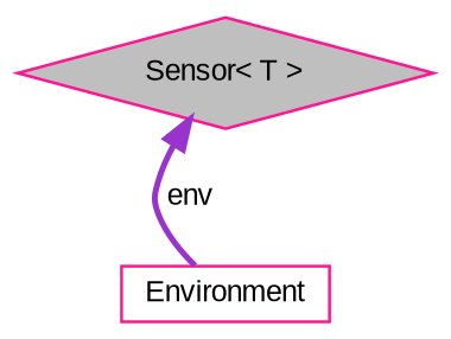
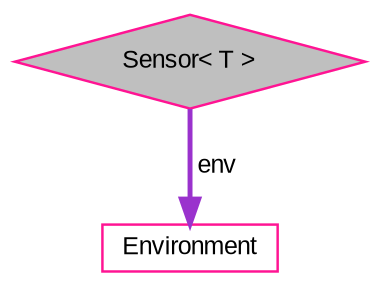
  digraph {
    fontname="Liberation Sans"
    node [color=deeppink fontname="Liberation Sans" fontsize=10 style=filled]
    n1 [fillcolor=grey75 fontcolor=black height=0.2 label="Sensor\< T \>" shape=diamond width=0.4]
    n2 [fillcolor=white height=0.2 label=Environment shape=box width=0.4]
-   n1 -> n2 [color=darkorchid3 dir=back fontname="Liberation Sans" fontsize=10 label=" env" labelfontname=Helvetica labelfontsize=10 style=bold]
+   n2 -> n1 [color=darkorchid3 dir=back fontname="Liberation Sans" fontsize=10 label=" env" labelfontname=Helvetica labelfontsize=10 style=bold]
  }
